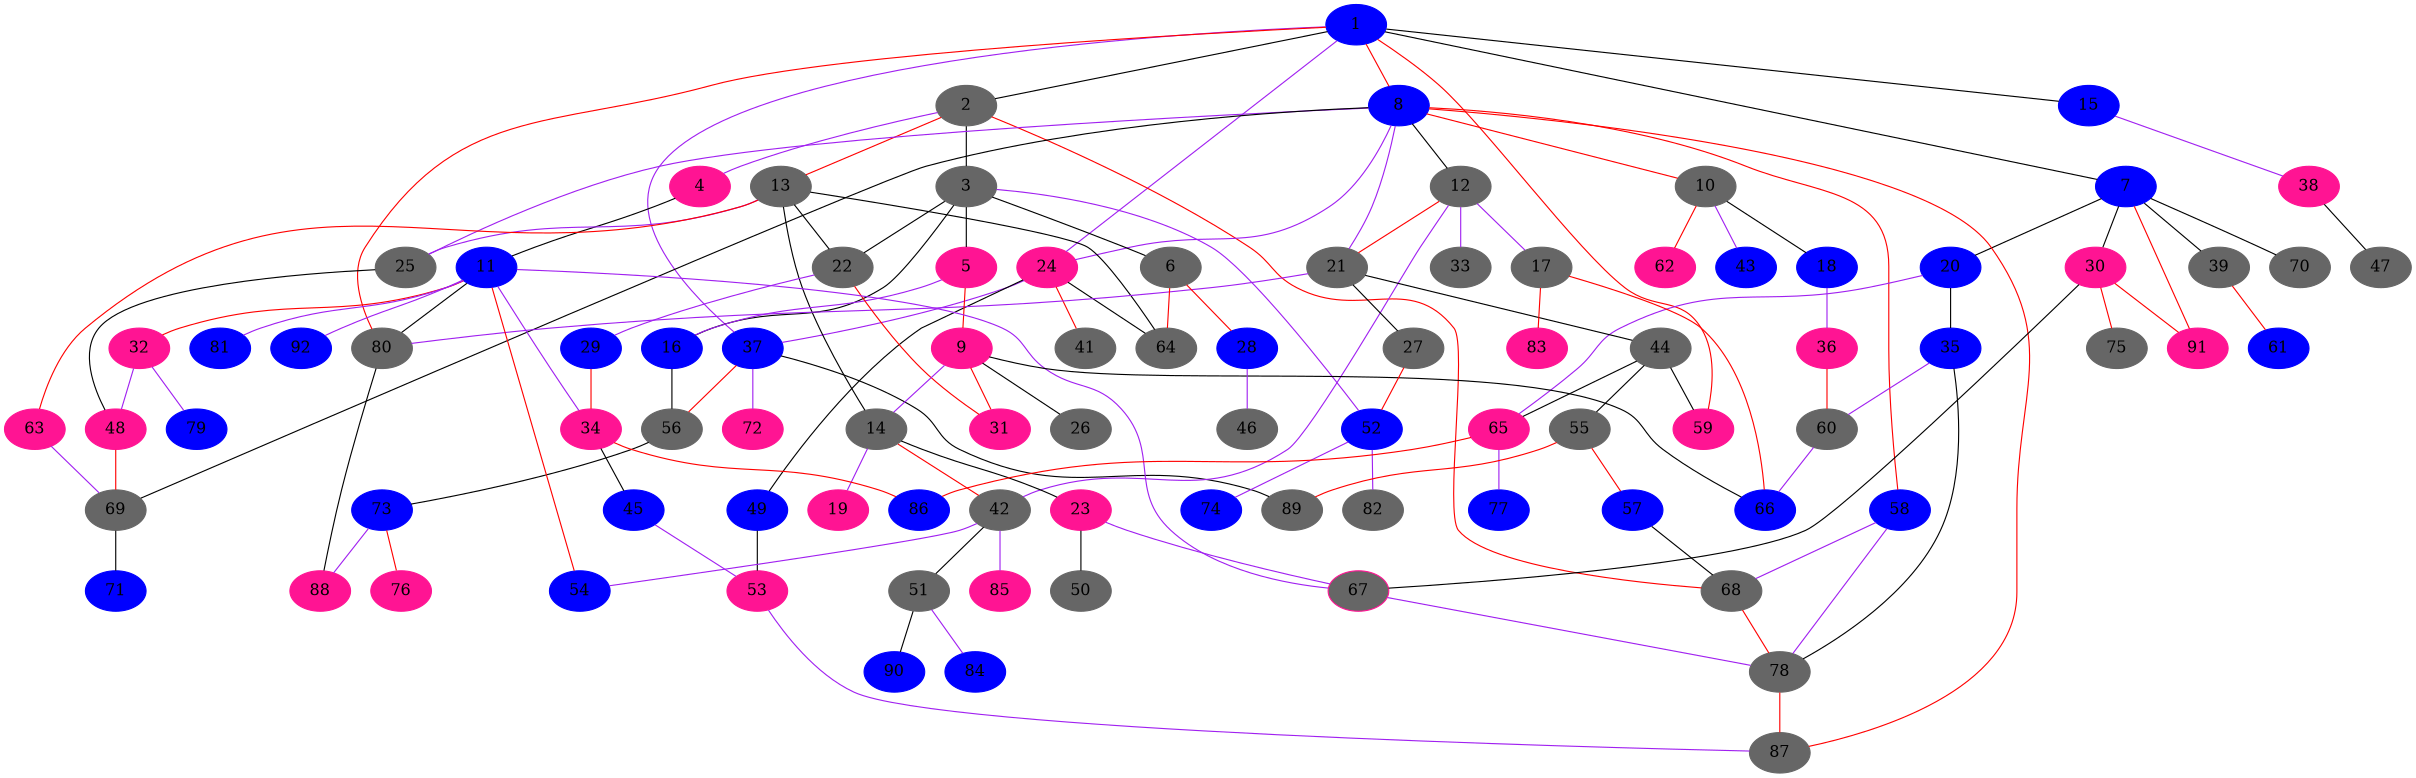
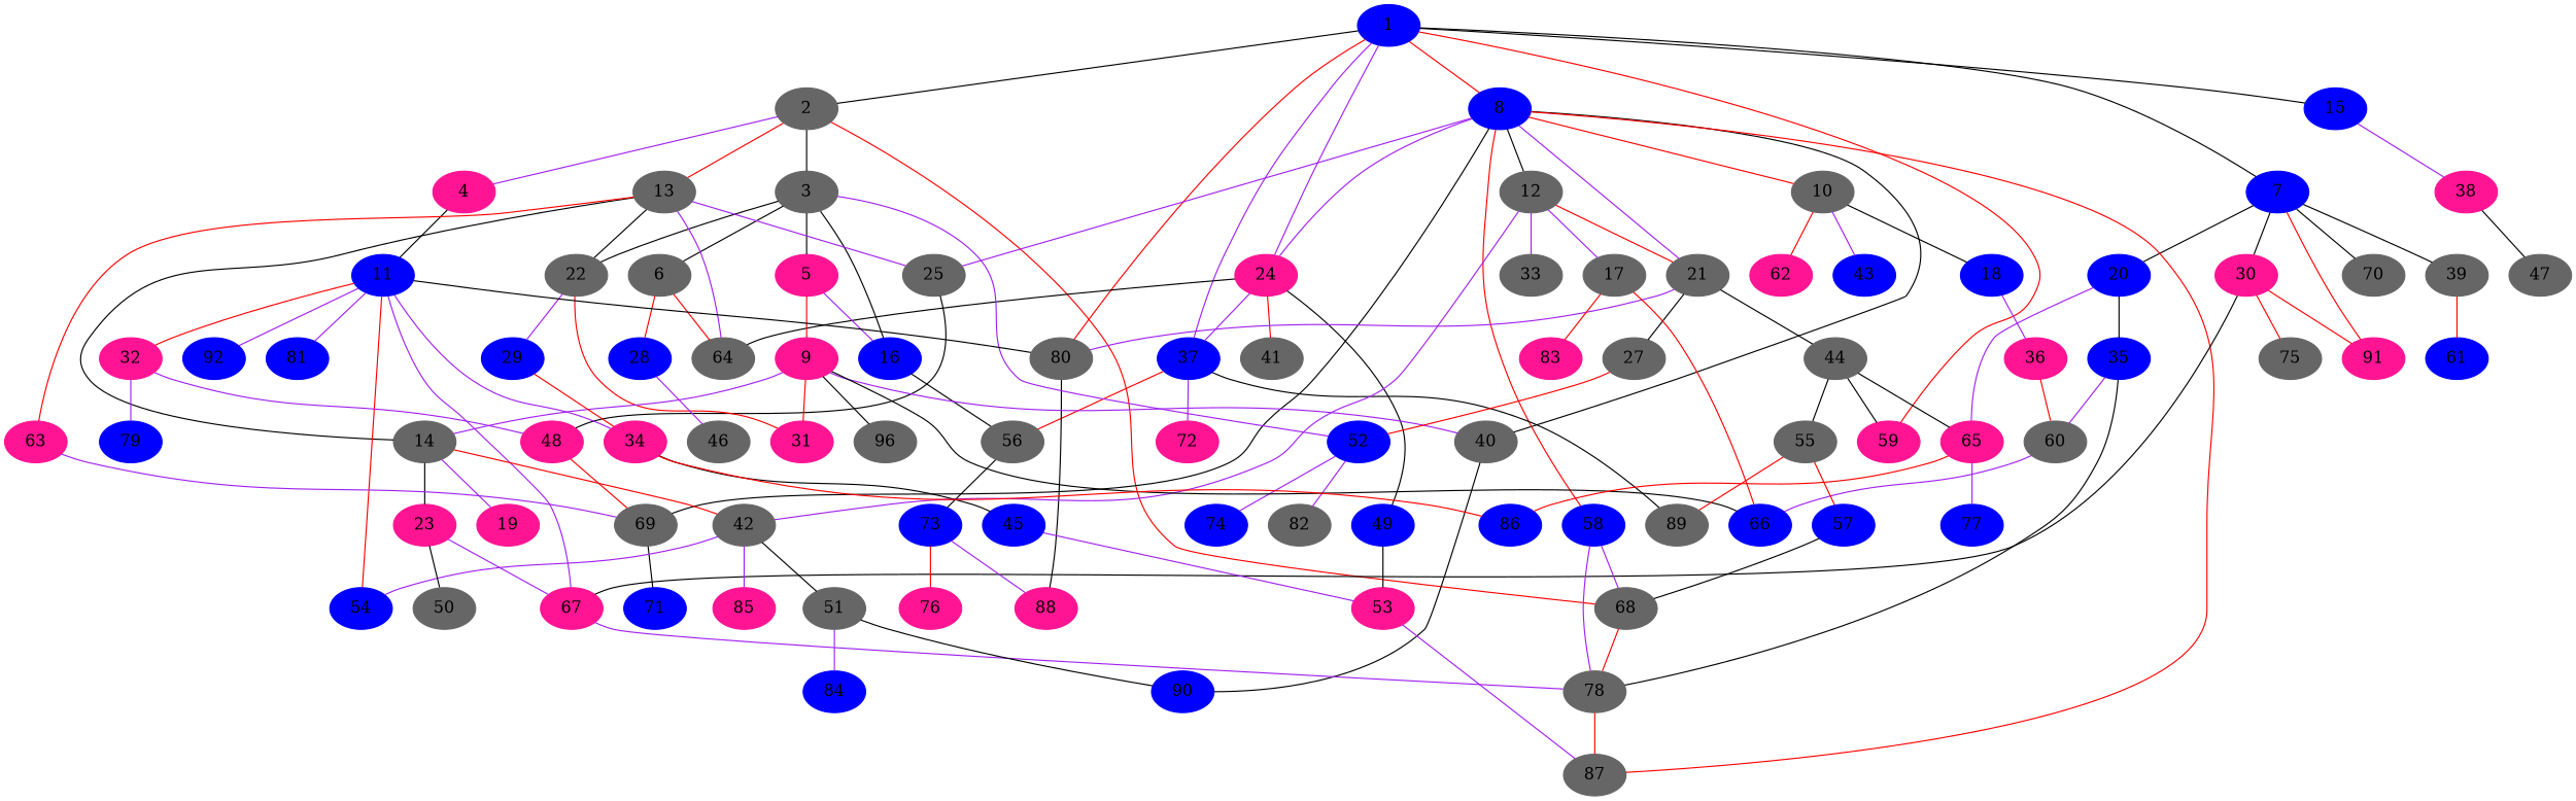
  graph {
    node [color=gray40 style=filled]
    edge [color=black]
    1 [color=blue]
    2
    7 [color=blue]
    8 [color=blue]
    15 [color=blue]
    24 [color=deeppink]
    37 [color=blue]
    59 [color=deeppink]
    80
    3
    4 [color=deeppink]
    13
    68
    20 [color=blue]
    30 [color=deeppink]
    39
    70
    91 [color=deeppink]
    10
    12
    21
    25
+   40
    58 [color=blue]
    69
    87
    38 [color=deeppink]
    64
    41
    49 [color=blue]
    56
    72 [color=deeppink]
    89
    88 [color=deeppink]
    5 [color=deeppink]
    6
    16 [color=blue]
    52 [color=blue]
    22
    11 [color=blue]
    14
    63 [color=deeppink]
    78
    9 [color=deeppink]
    28 [color=blue]
    74 [color=blue]
    82
    32 [color=deeppink]
    34 [color=deeppink]
    54 [color=blue]
-   67 [color=deeppink fillcolor=gray40]
+   67 [color=deeppink]
    81 [color=blue]
    92 [color=blue]
-   26
+   26 [label=96]
    31 [color=deeppink]
    66 [color=blue]
    29 [color=blue]
    46
    35 [color=blue]
    65 [color=deeppink]
    75
    61 [color=blue]
    18 [color=blue]
    43 [color=blue]
    62 [color=deeppink]
    17
    33
    42
    27
    44
    48 [color=deeppink]
    90 [color=blue]
    71 [color=blue]
    19 [color=deeppink]
    23 [color=deeppink]
    36 [color=deeppink]
    79 [color=blue]
    45 [color=blue]
    86 [color=blue]
    83 [color=deeppink]
    51
    85 [color=deeppink]
    50
    47
    73 [color=blue]
    60
    77 [color=blue]
    55
    53 [color=deeppink]
    76 [color=deeppink]
    84 [color=blue]
    57 [color=blue]
    1 -- 2
    1 -- 7
    1 -- 8 [color=red]
    1 -- 15
    1 -- 24 [color=purple]
    1 -- 37 [color=purple]
    1 -- 59 [color=red]
    1 -- 80 [color=red]
    2 -- 3
    2 -- 4 [color=purple]
    2 -- 13 [color=red]
    2 -- 68 [color=red]
    7 -- 20
    7 -- 30
    7 -- 39
    7 -- 70
    7 -- 91 [color=red]
    8 -- 24 [color=purple]
    8 -- 10 [color=red]
    8 -- 12
    8 -- 21 [color=purple]
    8 -- 25 [color=purple]
+   8 -- 40
    8 -- 58 [color=red]
    8 -- 69
    8 -- 87 [color=red]
    15 -- 38 [color=purple]
    24 -- 37 [color=purple]
    24 -- 64
    24 -- 41 [color=red]
    24 -- 49
    37 -- 56 [color=red]
    37 -- 72 [color=purple]
    37 -- 89
    80 -- 88
    3 -- 5
    3 -- 6
    3 -- 16
    3 -- 52 [color=purple]
    3 -- 22
    4 -- 11
    13 -- 25 [color=purple]
-   13 -- 64
+   13 -- 64 [color=purple]
    13 -- 22
    13 -- 14
    13 -- 63 [color=red]
    68 -- 78 [color=red]
    20 -- 35
    20 -- 65 [color=purple]
    30 -- 91 [color=red]
    30 -- 67
    30 -- 75 [color=red]
    39 -- 61 [color=red]
    10 -- 18
    10 -- 43 [color=purple]
    10 -- 62 [color=red]
    12 -- 21 [color=red]
    12 -- 17 [color=purple]
    12 -- 33 [color=purple]
    12 -- 42 [color=purple]
    21 -- 80 [color=purple]
    21 -- 27
    21 -- 44
    25 -- 48
+   40 -- 90
    58 -- 68 [color=purple]
    58 -- 78 [color=purple]
    69 -- 71
    38 -- 47
    49 -- 53
    56 -- 73
    5 -- 16 [color=purple]
    5 -- 9 [color=red]
    6 -- 64 [color=red]
    6 -- 28 [color=red]
    16 -- 56
    52 -- 74 [color=purple]
    52 -- 82 [color=purple]
    22 -- 31 [color=red]
    22 -- 29 [color=purple]
    11 -- 80
    11 -- 32 [color=red]
    11 -- 34 [color=purple]
    11 -- 54 [color=red]
    11 -- 67 [color=purple]
    11 -- 81 [color=purple]
    11 -- 92 [color=purple]
    14 -- 42 [color=red]
    14 -- 19 [color=purple]
    14 -- 23
    63 -- 69 [color=purple]
    78 -- 87 [color=red]
+   9 -- 40 [color=purple]
    9 -- 14 [color=purple]
    9 -- 26
    9 -- 31 [color=red]
    9 -- 66
    28 -- 46 [color=purple]
    32 -- 48 [color=purple]
    32 -- 79 [color=purple]
    34 -- 45
    34 -- 86 [color=red]
    67 -- 78 [color=purple]
    29 -- 34 [color=red]
    35 -- 78
    35 -- 60 [color=purple]
    65 -- 86 [color=red]
    65 -- 77 [color=purple]
    18 -- 36 [color=purple]
    17 -- 66 [color=red]
    17 -- 83 [color=red]
    42 -- 54 [color=purple]
    42 -- 51
    42 -- 85 [color=purple]
    27 -- 52 [color=red]
    44 -- 59
    44 -- 65
    44 -- 55
    48 -- 69 [color=red]
    23 -- 67 [color=purple]
    23 -- 50
    36 -- 60 [color=red]
    45 -- 53 [color=purple]
    51 -- 90
    51 -- 84 [color=purple]
    73 -- 88 [color=purple]
    73 -- 76 [color=red]
    60 -- 66 [color=purple]
    55 -- 89 [color=red]
    55 -- 57 [color=red]
    53 -- 87 [color=purple]
    57 -- 68
  }
